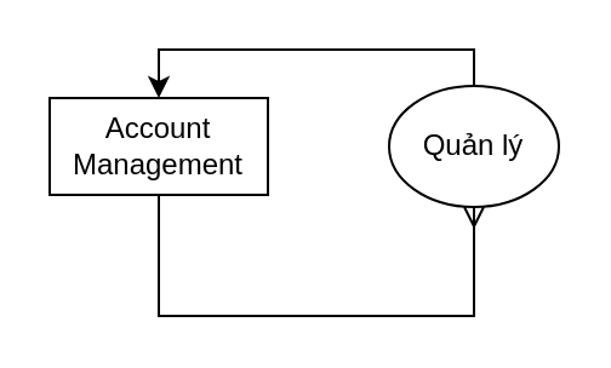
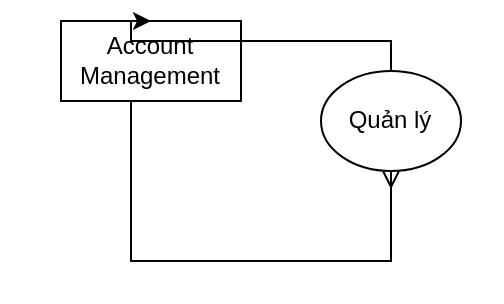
  <mxCell id="0" />
  <mxCell id="1" parent="0" />
  <mxCell id="2" style="edgeStyle=orthogonalEdgeStyle;rounded=0;orthogonalLoop=1;jettySize=auto;html=1;entryX=0.5;entryY=1;entryDx=0;entryDy=0;endArrow=ERmany;endFill=0;" edge="1" parent="1" source="3" target="5"><mxGeometry relative="1" as="geometry"><Array as="points"><mxPoint x="65" y="130" /><mxPoint x="195" y="130" /></Array></mxGeometry></mxCell>
- <mxCell id="3" value="Account Management" style="rounded=0;whiteSpace=wrap;html=1;" vertex="1" parent="1"><mxGeometry x="20" y="40" width="90" height="40" as="geometry" /></mxCell>
+ <mxCell id="3" value="Account Management" style="rounded=0;whiteSpace=wrap;html=1;" vertex="1" parent="1"><mxGeometry x="30" y="10" width="90" height="40" as="geometry" /></mxCell>
  <mxCell id="4" style="edgeStyle=orthogonalEdgeStyle;rounded=0;orthogonalLoop=1;jettySize=auto;html=1;entryX=0.5;entryY=0;entryDx=0;entryDy=0;" edge="1" parent="1" source="5" target="3"><mxGeometry relative="1" as="geometry"><Array as="points"><mxPoint x="195" y="20" /><mxPoint x="65" y="20" /></Array></mxGeometry></mxCell>
  <mxCell id="5" value="Quản lý" style="ellipse;whiteSpace=wrap;html=1;" vertex="1" parent="1"><mxGeometry x="160" y="35" width="70" height="50" as="geometry" /></mxCell>
